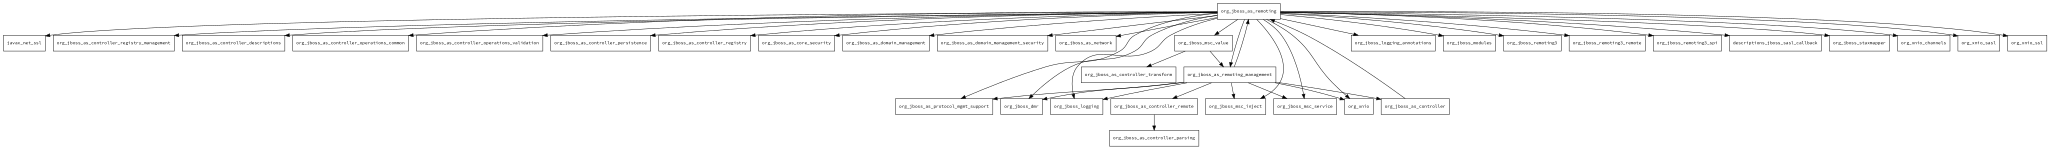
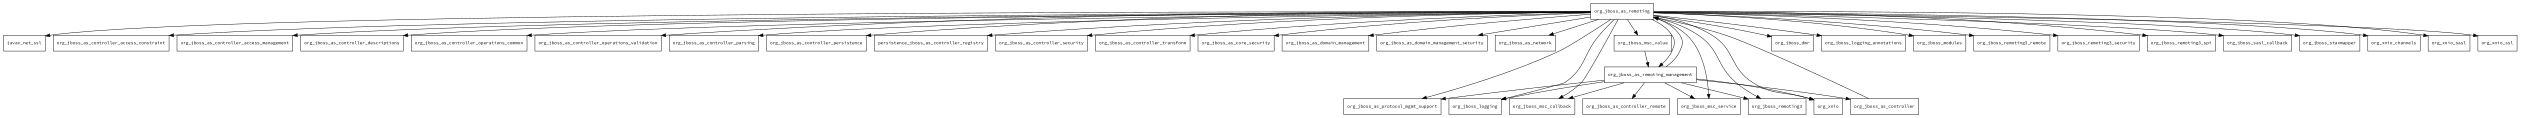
  digraph {
    fontname="Source Code Pro"
    node [fontname="Source Code Pro" fontsize=10.0 shape=box]
    edge [fontname="Source Code Pro"]
    org_jboss_as_remoting
    javax_net_ssl
-   org_jboss_as_controller_access_management [label=org_jboss_as_controller_registry_management]
+   org_jboss_as_controller_access_constraint
+   org_jboss_as_controller_access_management
    org_jboss_as_controller_descriptions
    org_jboss_as_controller_operations_common
    org_jboss_as_controller_operations_validation
    org_jboss_as_controller_parsing
    org_jboss_as_controller_persistence
-   org_jboss_as_controller_registry
+   org_jboss_as_controller_registry [label=persistence_jboss_as_controller_registry]
+   org_jboss_as_controller_security
    org_jboss_as_controller_transform
    org_jboss_as_core_security
    org_jboss_as_domain_management
    org_jboss_as_domain_management_security
    org_jboss_as_network
    org_jboss_as_protocol_mgmt_support
    org_jboss_as_remoting_management
    org_jboss_dmr
    org_jboss_logging
    org_jboss_logging_annotations
    org_jboss_modules
-   org_jboss_msc_inject
+   org_jboss_msc_inject [label=org_jboss_msc_callback]
    org_jboss_msc_service
    org_jboss_msc_value
    org_jboss_remoting3
    org_jboss_remoting3_remote
+   org_jboss_remoting3_security
    org_jboss_remoting3_spi
-   org_jboss_sasl_callback [label=descriptions_jboss_sasl_callback]
+   org_jboss_sasl_callback
    org_jboss_staxmapper
    org_xnio
    org_xnio_channels
    org_xnio_sasl
    org_xnio_ssl
    org_jboss_as_controller
    org_jboss_as_controller_remote
    org_jboss_as_remoting -> javax_net_ssl
+   org_jboss_as_remoting -> org_jboss_as_controller_access_constraint
    org_jboss_as_remoting -> org_jboss_as_controller_access_management
    org_jboss_as_remoting -> org_jboss_as_controller_descriptions
    org_jboss_as_remoting -> org_jboss_as_controller_operations_common
    org_jboss_as_remoting -> org_jboss_as_controller_operations_validation
-   org_jboss_as_controller_remote -> org_jboss_as_controller_parsing
+   org_jboss_as_remoting -> org_jboss_as_controller_parsing
    org_jboss_as_remoting -> org_jboss_as_controller_persistence
    org_jboss_as_remoting -> org_jboss_as_controller_registry
-   org_jboss_msc_value -> org_jboss_as_controller_transform
+   org_jboss_as_remoting -> org_jboss_as_controller_security
+   org_jboss_as_remoting -> org_jboss_as_controller_transform
    org_jboss_as_remoting -> org_jboss_as_core_security
    org_jboss_as_remoting -> org_jboss_as_domain_management
    org_jboss_as_remoting -> org_jboss_as_domain_management_security
    org_jboss_as_remoting -> org_jboss_as_network
    org_jboss_as_remoting -> org_jboss_as_protocol_mgmt_support
    org_jboss_as_remoting -> org_jboss_as_remoting_management
    org_jboss_as_remoting -> org_jboss_dmr
    org_jboss_as_remoting -> org_jboss_logging
    org_jboss_as_remoting -> org_jboss_logging_annotations
    org_jboss_as_remoting -> org_jboss_modules
    org_jboss_as_remoting -> org_jboss_msc_inject
    org_jboss_as_remoting -> org_jboss_msc_service
    org_jboss_as_remoting -> org_jboss_msc_value
    org_jboss_as_remoting -> org_jboss_remoting3
    org_jboss_as_remoting -> org_jboss_remoting3_remote
+   org_jboss_as_remoting -> org_jboss_remoting3_security
    org_jboss_as_remoting -> org_jboss_remoting3_spi
    org_jboss_as_remoting -> org_jboss_sasl_callback
    org_jboss_as_remoting -> org_jboss_staxmapper
    org_jboss_as_remoting -> org_xnio
    org_jboss_as_remoting -> org_xnio_channels
    org_jboss_as_remoting -> org_xnio_sasl
    org_jboss_as_remoting -> org_xnio_ssl
    org_jboss_as_remoting_management -> org_jboss_as_remoting
    org_jboss_as_remoting_management -> org_jboss_as_protocol_mgmt_support
    org_jboss_as_remoting_management -> org_jboss_logging
    org_jboss_as_remoting_management -> org_jboss_msc_inject
    org_jboss_as_remoting_management -> org_jboss_msc_service
-   org_jboss_as_remoting_management -> org_jboss_dmr
+   org_jboss_as_remoting_management -> org_jboss_remoting3
    org_jboss_as_remoting_management -> org_xnio
    org_jboss_as_remoting_management -> org_jboss_as_controller
    org_jboss_as_remoting_management -> org_jboss_as_controller_remote
    org_jboss_msc_value -> org_jboss_as_remoting_management
    org_jboss_as_controller -> org_jboss_as_remoting
  }
